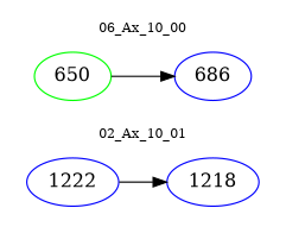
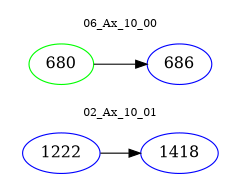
  digraph {
    rankdir=LR
    node [color=blue]
    edge [color=black]
    n1 [label=1222]
-   n2 [label=1218]
-   n3 [color=green label=650]
+   n2 [label=1418]
+   n3 [color=green label=680]
    n4 [label=686]
    subgraph cluster_1 {
      color=white
      fontsize=10
      label="02_Ax_10_01"
      n1
      n2
    }
    subgraph cluster_2 {
      color=white
      fontsize=10
      label="06_Ax_10_00"
      n3
      n4
    }
    n1 -> n2
    n3 -> n4
  }
